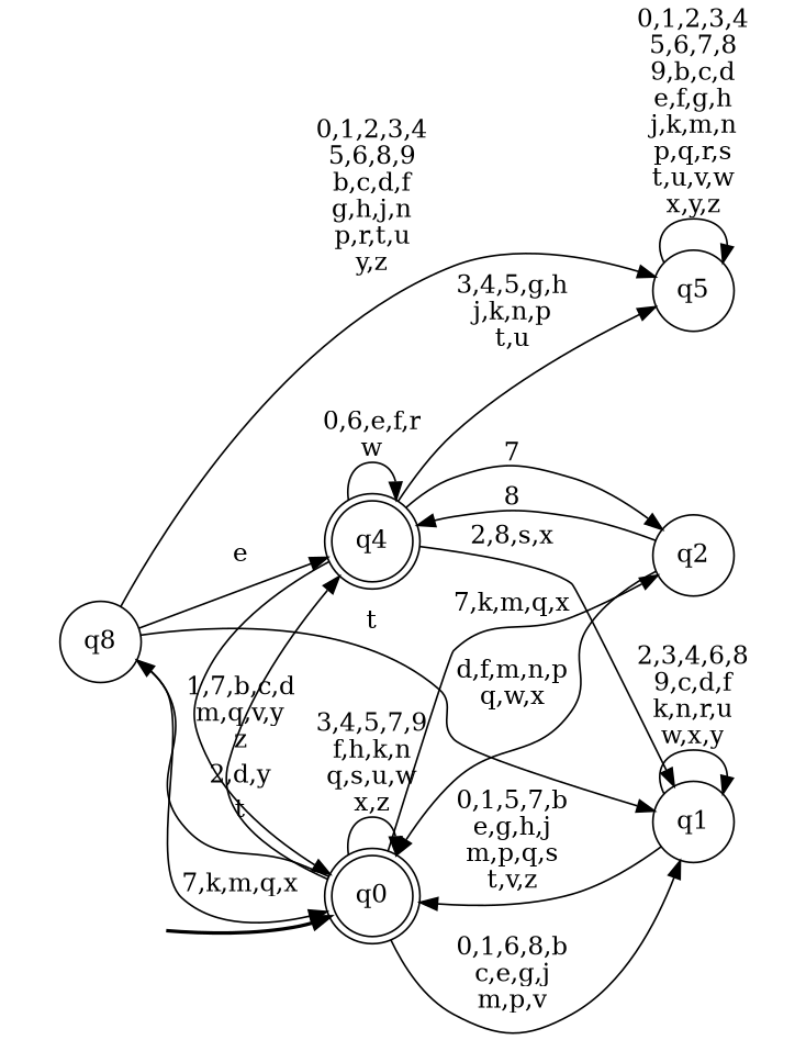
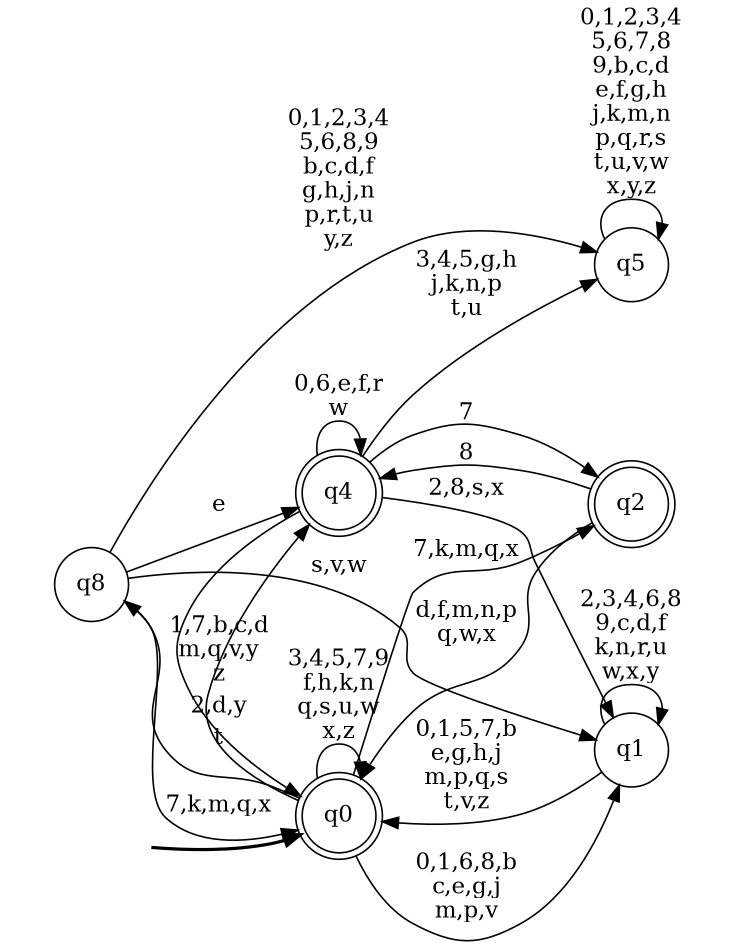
  digraph {
    rankdir=LR
    node [shape=doublecircle style="rounded,filled" color=black fillcolor=white]
    __start0 [height=0 shape=none style=invis width=0 color="" fillcolor=""]
    n2 [label=q0]
    n3 [label=q1 shape=circle style=filled]
-   n4 [label=q2 shape=circle]
+   n4 [label=q2]
    n5 [label=q8 shape=circle style=filled]
    n6 [label=q4]
    n7 [label=q5 shape=circle style=filled]
    subgraph cluster_1 {
      nodesep=0.15
      ranksep=0.15
      style=invis
      __start0
      n2
    }
    __start0 -> n2 [penwidth=2]
    n2 -> n2 [label="3,4,5,7,9\nf,h,k,n\nq,s,u,w\nx,z"]
    n2 -> n3 [label="0,1,6,8,b\nc,e,g,j\nm,p,v"]
    n2 -> n4 [label="7,k,m,q,x"]
    n2 -> n5 [label=t]
    n2 -> n6 [label="2,d,y"]
    n3 -> n2 [label="0,1,5,7,b\ne,g,h,j\nm,p,q,s\nt,v,z"]
    n3 -> n3 [label="2,3,4,6,8\n9,c,d,f\nk,n,r,u\nw,x,y"]
    n4 -> n2 [label="d,f,m,n,p\nq,w,x"]
    n4 -> n6 [label=8]
    n5 -> n2 [label="7,k,m,q,x"]
-   n5 -> n3 [label=t]
+   n5 -> n3 [label="s,v,w"]
    n5 -> n6 [label=e]
    n5 -> n7 [label="0,1,2,3,4\n5,6,8,9\nb,c,d,f\ng,h,j,n\np,r,t,u\ny,z"]
    n6 -> n2 [label="1,7,b,c,d\nm,q,v,y\nz"]
    n6 -> n3 [label="2,8,s,x"]
    n6 -> n4 [label=7]
    n6 -> n6 [label="0,6,e,f,r\nw"]
    n6 -> n7 [label="3,4,5,g,h\nj,k,n,p\nt,u"]
    n7 -> n7 [label="0,1,2,3,4\n5,6,7,8\n9,b,c,d\ne,f,g,h\nj,k,m,n\np,q,r,s\nt,u,v,w\nx,y,z"]
  }
